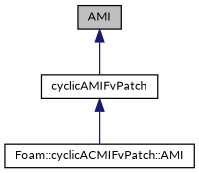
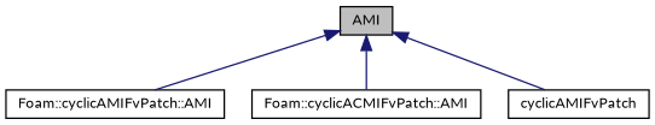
  digraph {
    fontname=Lato
    rankdir=TB
    node [color=black fontname=Lato fontsize=10 shape=record]
    edge [color=midnightblue dir=back fontname=Lato fontsize=10 labelfontname=FreeSans labelfontsize=10 style=solid]
    n1 [fillcolor=grey75 fontcolor=black height=0.2 label=AMI style=filled width=0.4]
+   n2 [height=0.2 label="Foam::cyclicAMIFvPatch::AMI" width=0.4]
    n3 [height=0.2 label="Foam::cyclicACMIFvPatch::AMI" width=0.4]
    n4 [height=0.2 label=cyclicAMIFvPatch width=0.4]
-   n4 -> n3
+   n1 -> n2
+   n1 -> n3
    n1 -> n4
  }
